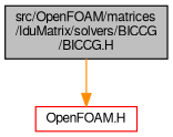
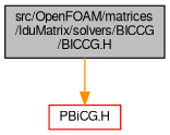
  digraph {
    node [fontname=FreeSans fontsize=10 shape=record]
    n1 [color=black fillcolor=grey75 fontcolor=black height=0.2 label="src/OpenFOAM/matrices\l/lduMatrix/solvers/BICCG\l/BICCG.H" style=filled width=0.4]
-   n2 [color=red height=0.2 label="OpenFOAM.H" width=0.4]
+   n2 [color=red height=0.2 label="PBiCG.H" width=0.4]
    n1 -> n2 [color=darkorange fontname=FreeSans fontsize=10 labelfontname=FreeSans labelfontsize=10 style=solid]
  }
